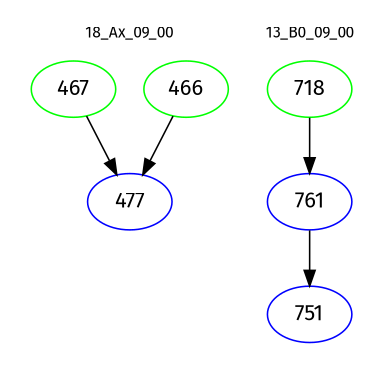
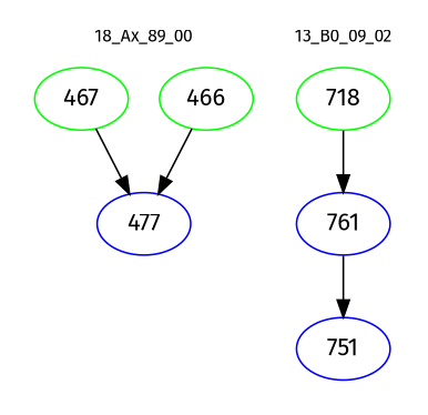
  digraph {
    fontname="Fira Sans"
    node [color=green fontname="Fira Sans"]
    edge [color=black fontname="Fira Sans"]
    n1 [label=466]
    n2 [label=467]
    n3 [color=blue label=477]
    n4 [label=718]
    n5 [color=blue label=761]
    n6 [color=blue label=751]
    subgraph cluster_1 {
      color=white
      fontsize=10
-     label="18_Ax_09_00"
+     label="18_Ax_89_00"
      n1
      n2
      n3
    }
    subgraph cluster_2 {
      color=white
      fontsize=10
-     label="13_B0_09_00"
+     label="13_B0_09_02"
      n4
      n5
      n6
    }
    n1 -> n3
    n2 -> n3
    n4 -> n5
    n5 -> n6
  }
